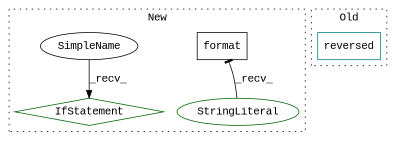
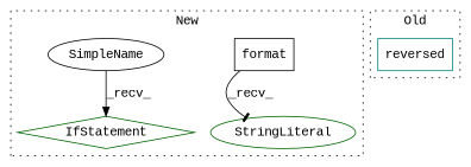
  digraph {
    fontname="Liberation Mono"
    node [a=32 color=black fontname="Liberation Mono" shape=box]
    edge [fontname="Liberation Mono"]
    n1 [l="7,1" label=format s="2617,2668"]
    n2 [a=45 color=darkgreen l=54 label=StringLiteral s=2562 shape=ellipse]
    n3 [a=25 color=darkgreen l="4,2" label=IfStatement s="2416,2435" shape=diamond]
    n4 [a=42 label=SimpleName shape=ellipse]
    n5 [color=teal l="9,1" label=reversed s="2438,2495"]
    subgraph cluster_1 {
      label=New
      style=dotted
      n1
      n2
      n3
      n4
    }
    subgraph cluster_2 {
      label=Old
      style=dotted
      n5
    }
-   n2 -> n1 [arrowhead=tee label=_recv_]
+   n1 -> n2 [arrowhead=tee label=_recv_]
    n4 -> n3 [arrowhead=normal label=_recv_]
  }
